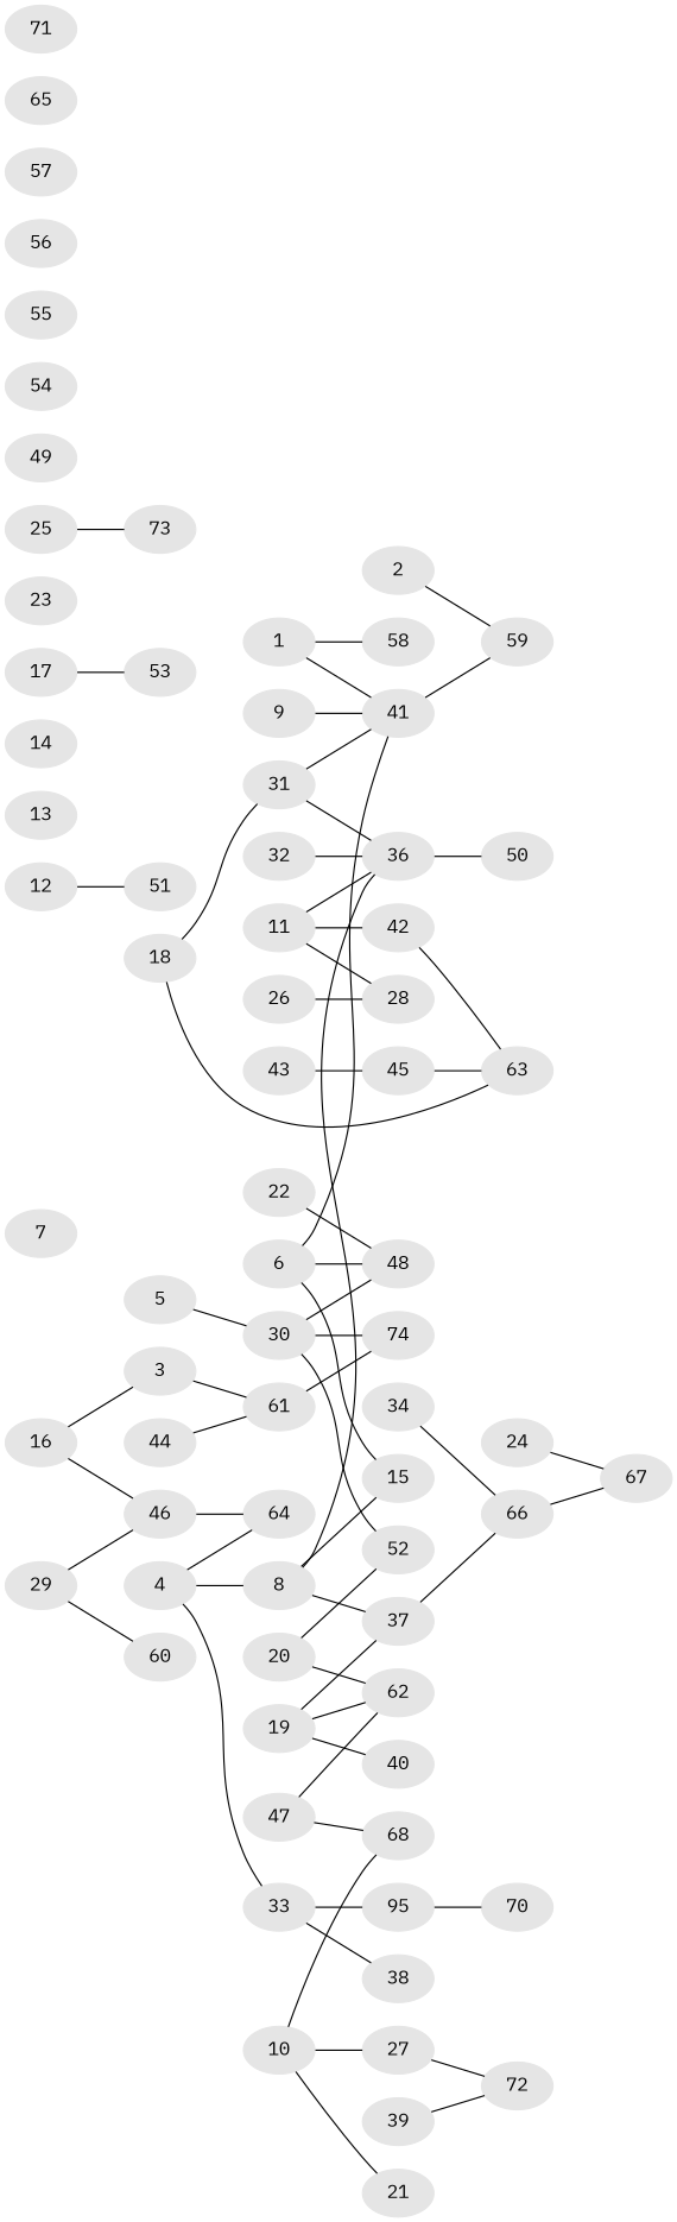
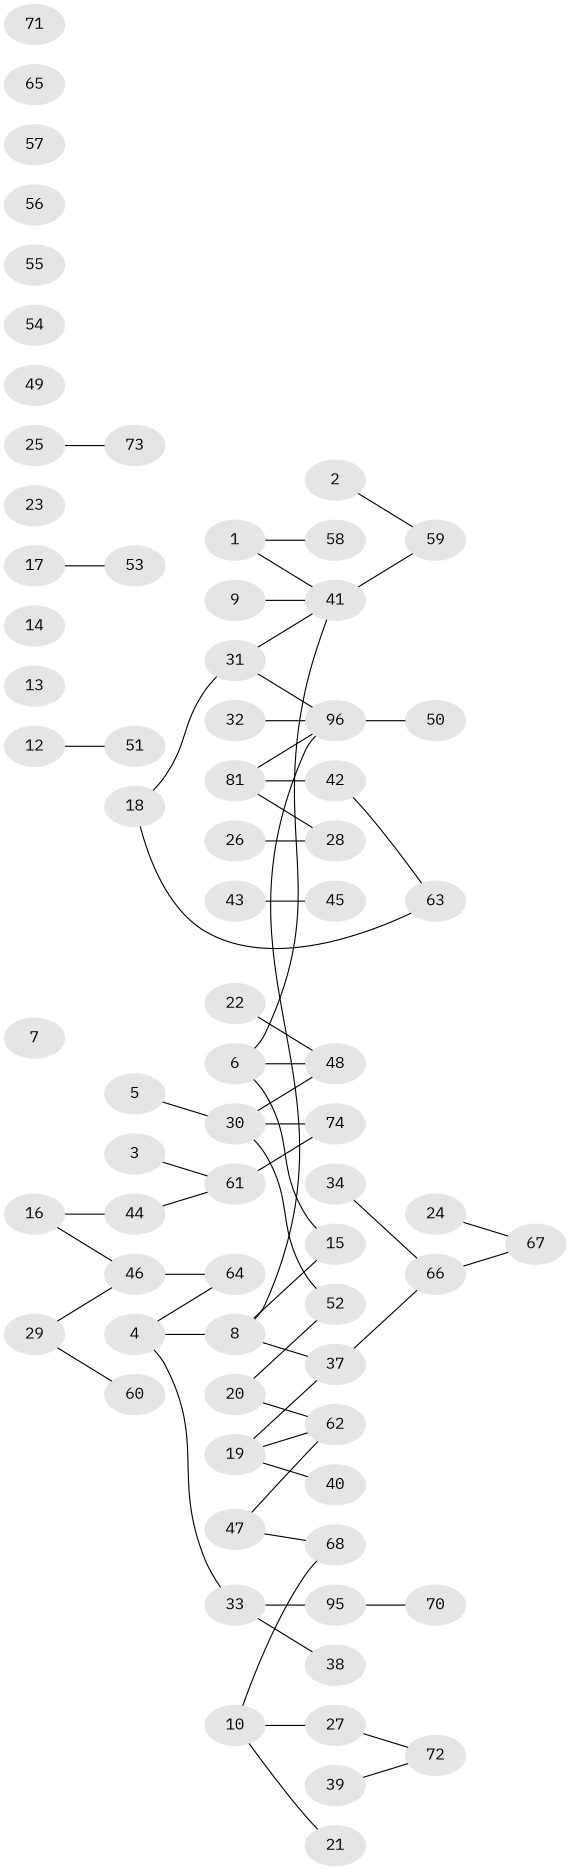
  graph {
    fontname="IBM Plex Mono"
    rankdir=LR
    node [color=gray90 fontname="IBM Plex Mono" style=filled]
    edge [fontname="IBM Plex Mono"]
    1
    41
    58
    59
    2
-   36
+   36 [label=96]
    50
    3
    61
    74
    4
    8
    33
    64
    15
    37
    n17 [label=95]
    38
    5
    30
    48
    52
    6
    7
    66
    9
    10
    21
    27
    68
    72
-   11
+   11 [label=81]
    28
    42
    63
    12
    51
    13
    14
    16
    44
    46
    17
    53
    18
    31
    19
    40
    62
    20
    22
    23
    24
    67
    25
    73
    26
    29
    60
    32
    70
    34
    39
    43
    45
    47
    49
    54
    55
    56
    57
    65
    71
    1 -- 41
    1 -- 58
    41 -- 59
    2 -- 59
    36 -- 50
    3 -- 61
    61 -- 74
    4 -- 8
    4 -- 33
    4 -- 64
    8 -- 36
    8 -- 15
    8 -- 37
    33 -- n17
    33 -- 38
    37 -- 66
    n17 -- 70
    5 -- 30
    30 -- 74
    30 -- 48
    30 -- 52
    6 -- 41
    6 -- 15
    6 -- 48
    66 -- 67
    9 -- 41
    10 -- 21
    10 -- 27
    10 -- 68
    27 -- 72
    11 -- 36
    11 -- 28
    11 -- 42
    42 -- 63
    12 -- 51
-   16 -- 3
+   16 -- 44
    16 -- 46
    44 -- 61
    46 -- 64
    17 -- 53
    18 -- 63
    18 -- 31
    31 -- 41
    31 -- 36
    19 -- 37
    19 -- 40
    19 -- 62
    20 -- 52
    20 -- 62
    22 -- 48
    24 -- 67
    25 -- 73
    26 -- 28
    29 -- 46
    29 -- 60
    32 -- 36
    34 -- 66
    39 -- 72
    43 -- 45
-   45 -- 63
    47 -- 68
    47 -- 62
  }
